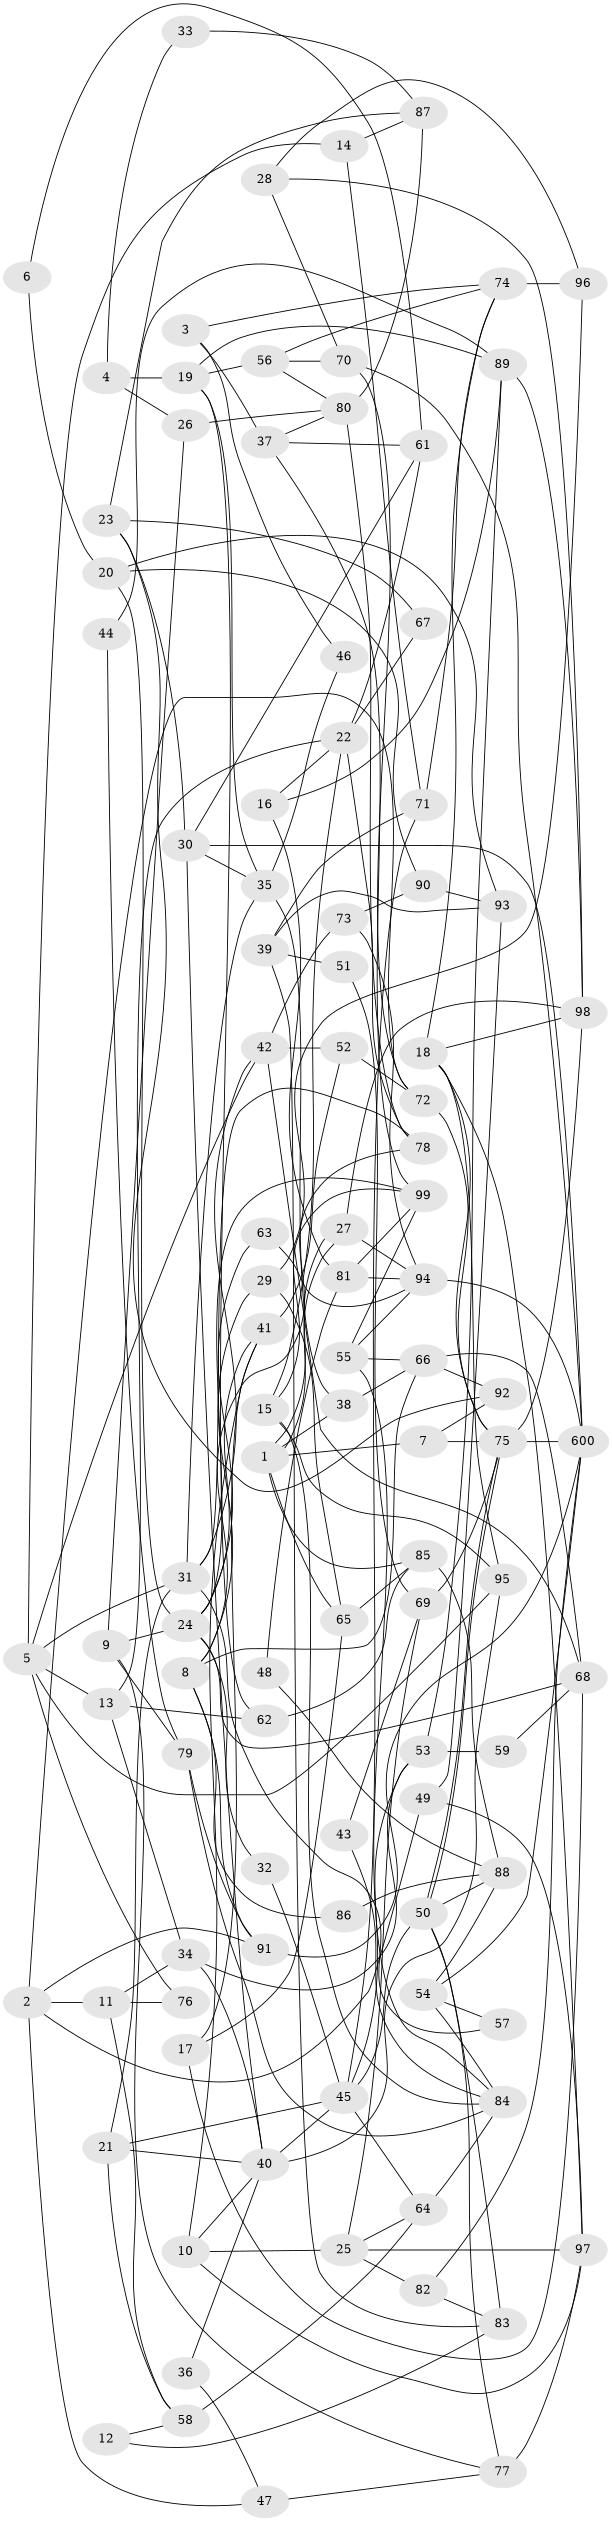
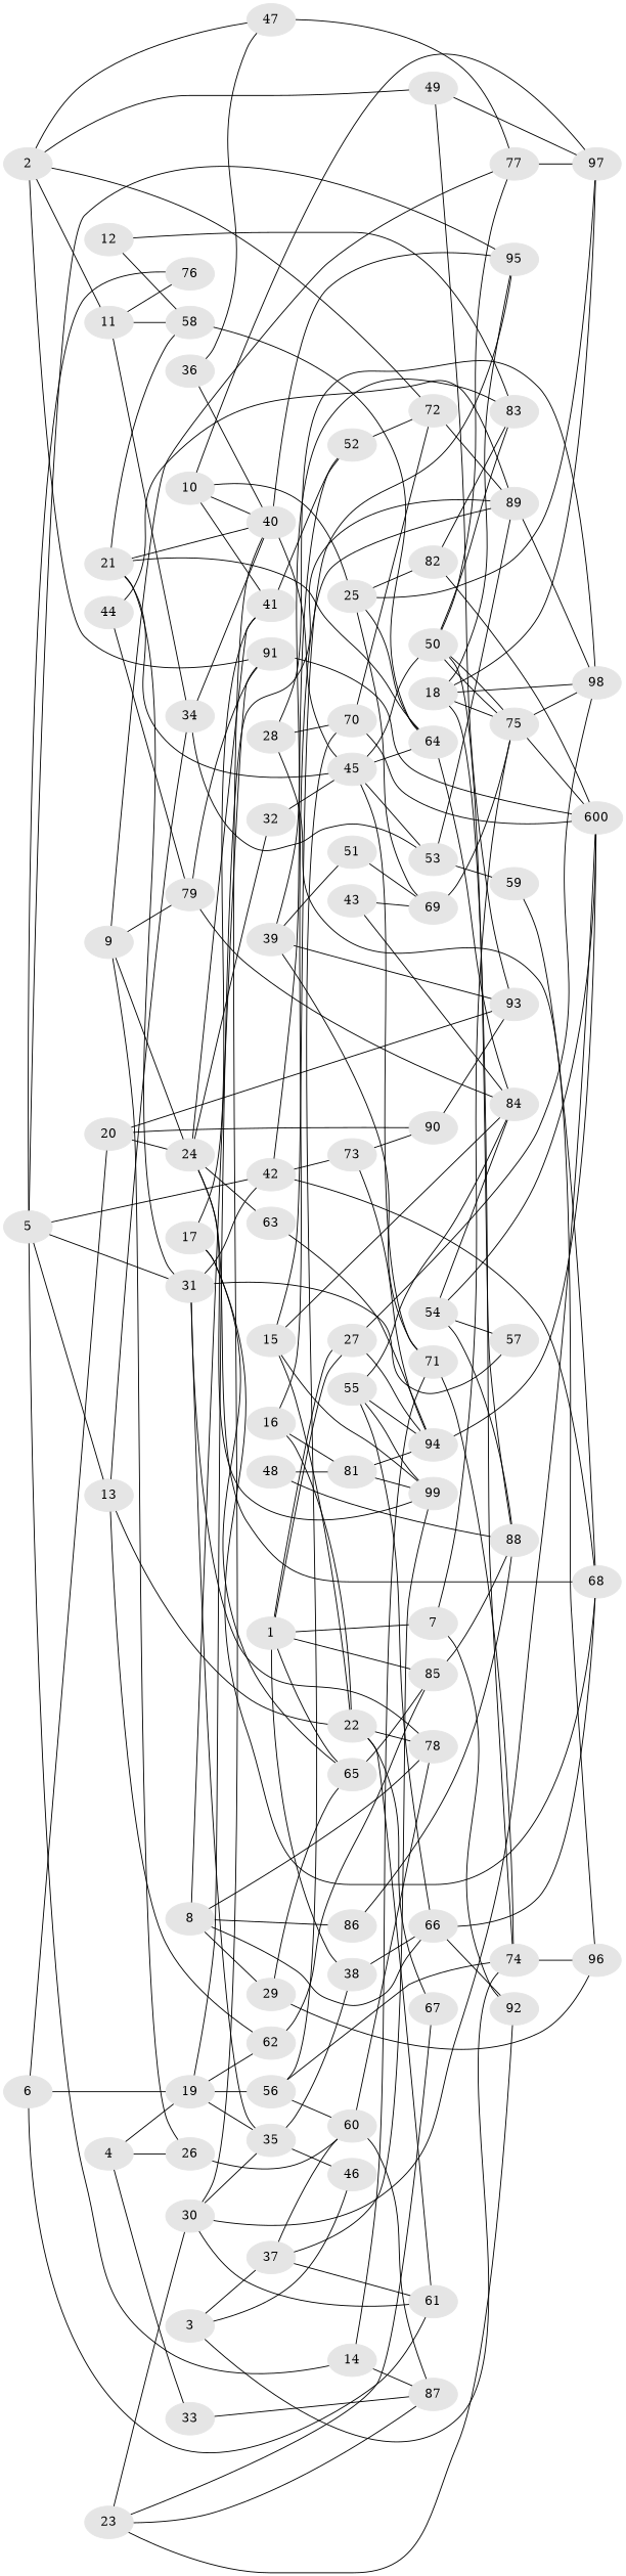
  graph {
    rankdir=LR
    node [color=gray90 style=filled]
    1
    7
    27
    38
    65
    85
    75
    92
    98
    94
    66
    88
    2
    11
    47
    49
    72
    91
    76
    34
    58
    77
    97
    93
    n25 [label=600]
    3
    37
    46
    74
    61
    99
-   60 [label=80]
+   60
    96
    4
    19
    26
    33
    62
    89
    35
    56
    87
    5
    13
    14
    31
    42
    95
    22
    71
    78
    57
    68
    52
    73
    6
    20
    24
    90
    8
    29
    86
    9
    79
    41
    32
    63
    84
    10
    25
    40
    64
    69
    82
    45
    53
    12
    83
    67
    15
    16
    81
    17
    18
    70
    21
    50
    23
    30
    28
    59
    36
    39
    51
    43
    44
    48
    54
    55
    1 -- 7
    1 -- 27
    1 -- 27
    1 -- 38
    1 -- 65
    1 -- 85
    7 -- 75
    7 -- 92
    27 -- 98
    27 -- 94
    38 -- 66
    65 -- 85
    85 -- 88
    75 -- 98
    75 -- n25
    94 -- n25
    66 -- 92
    66 -- 68
    2 -- 11
    2 -- 47
    2 -- 49
    2 -- 72
    2 -- 91
    11 -- 76
    11 -- 34
    11 -- 58
    47 -- 77
    49 -- 97
    49 -- 93
-   72 -- 75
+   72 -- 89
    91 -- n25
    34 -- 40
    34 -- 53
    58 -- 64
    77 -- 97
    3 -- 37
    3 -- 46
    3 -- 74
    37 -- 61
    37 -- 99
    37 -- 60
    74 -- 96
    60 -- 87
    60 -- 78
    4 -- 19
    4 -- 26
    4 -- 33
    19 -- 62
    19 -- 89
    19 -- 35
    19 -- 56
    26 -- 60
    33 -- 87
    62 -- 85
    89 -- 98
    35 -- 38
    35 -- 46
    56 -- 74
    56 -- 60
    56 -- 70
    5 -- 76
    5 -- 13
    5 -- 14
    5 -- 31
    5 -- 42
    5 -- 95
    13 -- 34
    13 -- 62
    13 -- 22
    14 -- 87
    14 -- 71
    31 -- 35
    31 -- 42
    31 -- 78
    31 -- 57
    42 -- 68
    42 -- 52
    42 -- 73
    22 -- 61
    22 -- 78
    22 -- 67
    71 -- 74
    52 -- 72
    73 -- 94
    73 -- 90
    6 -- 61
+   6 -- 19
    6 -- 20
    20 -- 93
    20 -- 24
    20 -- 90
    24 -- 99
    24 -- 68
    24 -- 41
    24 -- 32
    24 -- 63
    90 -- 93
    8 -- 66
    8 -- 91
    8 -- 78
    8 -- 29
    8 -- 86
    29 -- 65
    29 -- 96
    86 -- 88
    9 -- 77
    9 -- 26
    9 -- 24
    9 -- 79
    79 -- 91
    79 -- 84
    41 -- 52
    32 -- 45
    63 -- 94
    10 -- 97
    10 -- 41
    10 -- 25
    10 -- 40
    25 -- 97
    25 -- 64
    25 -- 69
    25 -- 82
    40 -- 95
    40 -- 45
    64 -- 84
    69 -- 75
    82 -- n25
    82 -- 83
    45 -- 71
    45 -- 64
    45 -- 53
    45 -- 50
    53 -- 89
    53 -- 59
    12 -- 58
    12 -- 83
    15 -- 99
    15 -- 95
    15 -- 22
    15 -- 84
    16 -- 89
    16 -- 22
    16 -- 81
    81 -- 94
    81 -- 99
    17 -- 65
    17 -- 68
    17 -- 41
    18 -- 75
    18 -- 98
    18 -- 97
    18 -- 74
    18 -- 95
    70 -- 72
    70 -- n25
    21 -- 58
    21 -- 31
    21 -- 40
+   21 -- 64
    21 -- 45
    50 -- 75
    50 -- 75
    50 -- 88
    50 -- 77
    50 -- 83
    23 -- 92
    23 -- 87
    23 -- 67
    23 -- 30
    30 -- n25
    30 -- 61
    30 -- 35
    30 -- 40
    28 -- 98
    28 -- 96
    28 -- 70
    59 -- 68
    36 -- 47
    36 -- 40
    39 -- 93
    39 -- 71
    39 -- 83
    39 -- 51
    51 -- 69
    43 -- 84
    43 -- 69
    44 -- 89
    44 -- 79
    48 -- 88
    48 -- 81
    54 -- 88
    54 -- n25
    54 -- 57
    54 -- 84
    55 -- 94
    55 -- 66
    55 -- 99
    55 -- 84
  }
